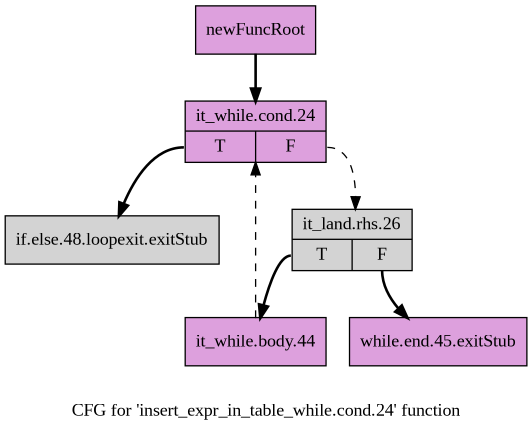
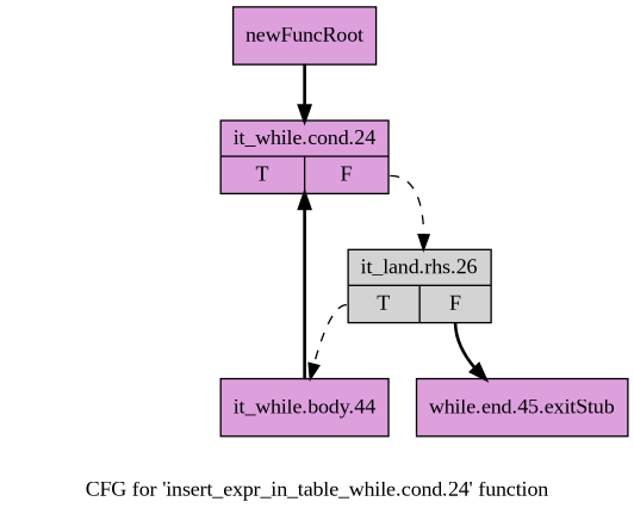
  digraph {
    fontname="Liberation Serif"
    label="CFG for 'insert_expr_in_table_while.cond.24' function"
    node [fillcolor=plum fontname="Liberation Serif" shape=record style=filled]
    edge [fontname="Liberation Serif" style=bold]
    n1 [label="{newFuncRoot}"]
    n2 [label="{it_while.cond.24|{<s0>T|<s1>F}}"]
-   n3 [fillcolor=lightgrey label="{if.else.48.loopexit.exitStub}"]
    n4 [fillcolor=lightgrey label="{it_land.rhs.26|{<s0>T|<s1>F}}"]
    n5 [label="{while.end.45.exitStub}"]
    n6 [label="{it_while.body.44}"]
    n1 -> n2
-   n2 -> n3 [tailport=s0]
    n2 -> n4 [style=dashed tailport=s1]
    n4 -> n5 [tailport=s1]
-   n4 -> n6 [tailport=s0]
-   n6 -> n2 [style=dashed]
+   n4 -> n6 [style=dashed tailport=s0]
+   n6 -> n2
  }
